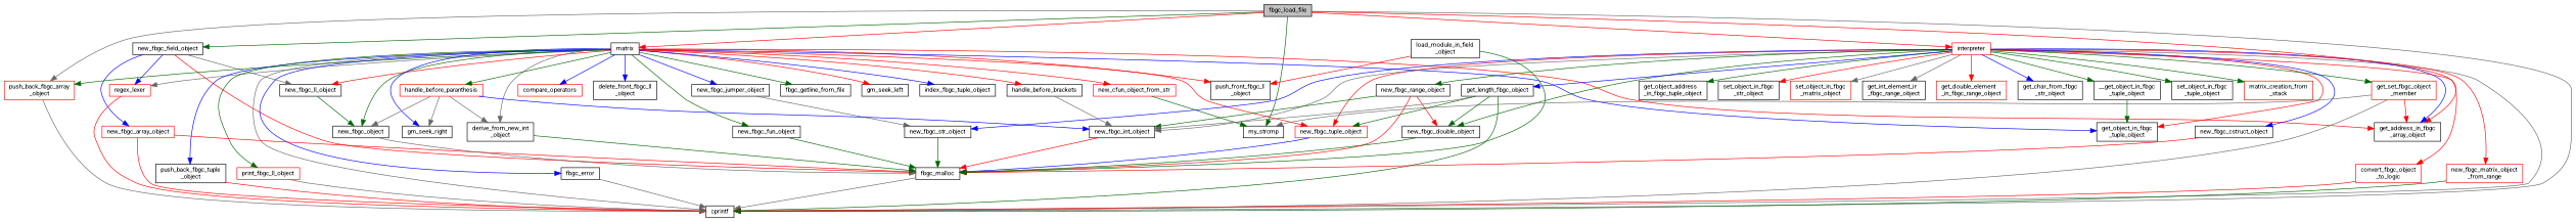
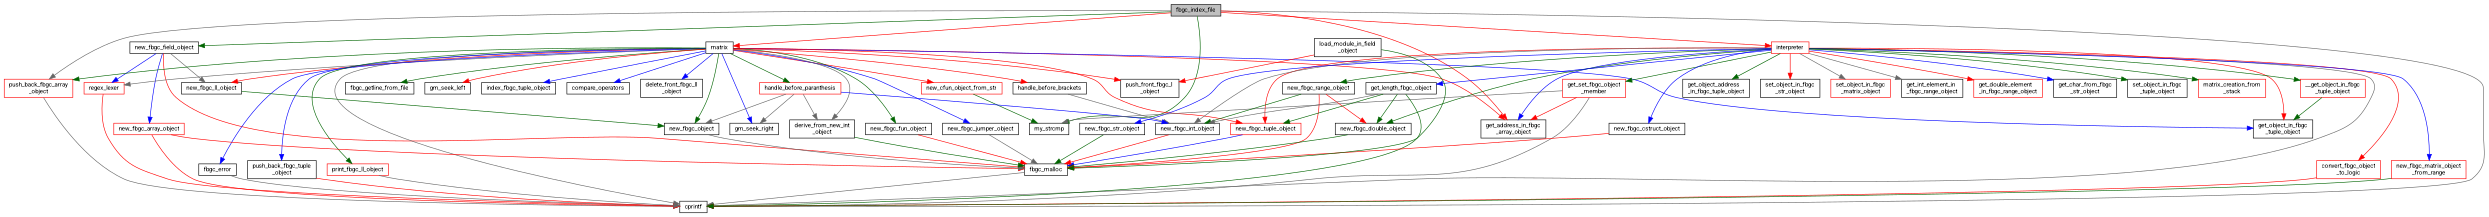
  digraph {
    fontname=Roboto
    rankdir=TB
    node [color=black fillcolor=white fontname=Roboto fontsize=10 shape=record style=filled]
    edge [color=darkgreen fontname=Roboto fontsize=10 labelfontname=Helvetica labelfontsize=10 style=solid]
-   n1 [fillcolor=grey75 fontcolor=black height=0.2 label=fbgc_load_file width=0.4]
+   n1 [fillcolor=grey75 fontcolor=black height=0.2 label=fbgc_index_file width=0.4]
    n2 [height=0.2 label=new_fbgc_field_object width=0.4]
    n3 [height=0.2 label=cprintf width=0.4]
    n4 [height=0.2 label=matrix width=0.4]
    n5 [height=0.2 label=my_strcmp width=0.4]
    n6 [height=0.2 label="get_address_in_fbgc\l_array_object" width=0.4]
    n7 [color=red height=0.2 label="push_back_fbgc_array\l_object" width=0.4]
    n8 [color=red height=0.2 label=interpreter width=0.4]
    n9 [height=0.2 label=fbgc_malloc width=0.4]
    n10 [height=0.2 label=new_fbgc_ll_object width=0.4]
    n11 [color=red height=0.2 label=new_fbgc_array_object width=0.4]
    n12 [color=red height=0.2 label=regex_lexer width=0.4]
    n13 [height=0.2 label=new_fbgc_object width=0.4]
    n14 [height=0.2 label="push_front_fbgc_ll\l_object" width=0.4]
    n15 [height=0.2 label=fbgc_error width=0.4]
    n16 [height=0.2 label=fbgc_getline_from_file width=0.4]
    n17 [height=0.2 label=gm_seek_left width=0.4]
    n18 [height=0.2 label="get_object_in_fbgc\l_tuple_object" width=0.4]
    n19 [color=red height=0.2 label=new_cfun_object_from_str width=0.4]
    n20 [height=0.2 label=index_fbgc_tuple_object width=0.4]
    n21 [height=0.2 label="push_back_fbgc_tuple\l_object" width=0.4]
    n22 [height=0.2 label=new_fbgc_fun_object width=0.4]
    n23 [color=red height=0.2 label=new_fbgc_tuple_object width=0.4]
    n24 [height=0.2 label=new_fbgc_jumper_object width=0.4]
-   n25 [color=red height=0.2 label=compare_operators width=0.4]
+   n25 [height=0.2 label=compare_operators width=0.4]
    n26 [height=0.2 label=gm_seek_right width=0.4]
    n27 [height=0.2 label="derive_from_new_int\l_object" width=0.4]
    n28 [height=0.2 label="delete_front_fbgc_ll\l_object" width=0.4]
    n29 [height=0.2 label=handle_before_brackets width=0.4]
    n30 [color=red height=0.2 label=handle_before_paranthesis width=0.4]
    n31 [color=red height=0.2 label=print_fbgc_ll_object width=0.4]
    n32 [height=0.2 label=new_fbgc_int_object width=0.4]
    n33 [color=red height=0.2 label="get_set_fbgc_object\l_member" width=0.4]
    n34 [height=0.2 label=new_fbgc_range_object width=0.4]
    n35 [height=0.2 label=new_fbgc_double_object width=0.4]
    n36 [height=0.2 label="get_object_address\l_in_fbgc_tuple_object" width=0.4]
    n37 [height=0.2 label="set_object_in_fbgc\l_str_object" width=0.4]
    n38 [color=red height=0.2 label="set_object_in_fbgc\l_matrix_object" width=0.4]
    n39 [height=0.2 label=get_length_fbgc_object width=0.4]
    n40 [color=red height=0.2 label="convert_fbgc_object\l_to_logic" width=0.4]
    n41 [height=0.2 label=new_fbgc_cstruct_object width=0.4]
    n42 [height=0.2 label="get_int_element_in\l_fbgc_range_object" width=0.4]
    n43 [color=red height=0.2 label="get_double_element\l_in_fbgc_range_object" width=0.4]
    n44 [height=0.2 label="get_char_from_fbgc\l_str_object" width=0.4]
    n45 [height=0.2 label=new_fbgc_str_object width=0.4]
-   n46 [height=0.2 label="__get_object_in_fbgc\l_tuple_object" width=0.4]
+   n46 [color=red height=0.2 label="__get_object_in_fbgc\l_tuple_object" width=0.4]
    n47 [height=0.2 label="set_object_in_fbgc\l_tuple_object" width=0.4]
    n48 [color=red height=0.2 label="new_fbgc_matrix_object\l_from_range" width=0.4]
    n49 [color=red height=0.2 label="matrix_creation_from\l_stack" width=0.4]
    n50 [height=0.2 label="load_module_in_field\l_object" width=0.4]
    n1 -> n2
    n1 -> n3 [color=gray40]
    n1 -> n4 [color=red]
    n1 -> n5
    n1 -> n6 [color=red]
    n1 -> n7 [color=gray40]
    n1 -> n8 [color=red]
    n2 -> n9 [color=red]
    n2 -> n10 [color=gray40]
    n2 -> n11 [color=blue]
    n2 -> n12 [color=blue]
    n4 -> n3 [color=gray40]
    n4 -> n6 [color=red]
    n4 -> n7
    n4 -> n10 [color=red]
    n4 -> n12 [color=gray40]
    n4 -> n13
    n4 -> n14 [color=red]
    n4 -> n15 [color=blue]
    n4 -> n16
    n4 -> n17 [color=red]
    n4 -> n18 [color=blue]
    n4 -> n19 [color=red]
    n4 -> n20 [color=blue]
    n4 -> n21 [color=blue]
    n4 -> n22
    n4 -> n23 [color=red]
    n4 -> n24 [color=blue]
    n4 -> n25 [color=blue]
    n4 -> n26 [color=blue]
    n4 -> n27 [color=gray40]
    n4 -> n28 [color=blue]
    n4 -> n29 [color=red]
    n4 -> n30
    n4 -> n31
    n7 -> n3 [color=gray40]
    n8 -> n3 [color=gray40]
    n8 -> n6 [color=blue]
    n8 -> n18 [color=red]
    n8 -> n23 [color=red]
    n8 -> n32 [color=gray40]
    n8 -> n33
    n8 -> n34
    n8 -> n35
    n8 -> n36
    n8 -> n37 [color=red]
    n8 -> n38 [color=gray40]
    n8 -> n39 [color=blue]
    n8 -> n40 [color=red]
    n8 -> n41 [color=blue]
    n8 -> n42 [color=gray40]
    n8 -> n43 [color=red]
    n8 -> n44 [color=blue]
    n8 -> n45 [color=blue]
    n8 -> n46
    n8 -> n47
-   n8 -> n48 [color=red]
+   n8 -> n48 [color=blue]
    n8 -> n49
    n9 -> n3 [color=gray40]
    n10 -> n13
    n11 -> n3 [color=red]
    n11 -> n9 [color=red]
    n12 -> n3 [color=red]
    n13 -> n9 [color=gray40]
    n15 -> n3 [color=gray40]
    n19 -> n5
    n21 -> n3 [color=red]
-   n22 -> n9
+   n22 -> n9 [color=red]
    n23 -> n9 [color=blue]
-   n24 -> n45 [color=gray40]
+   n24 -> n9 [color=gray40]
    n27 -> n9
    n29 -> n32 [color=gray40]
    n30 -> n13 [color=gray40]
    n30 -> n26 [color=gray40]
    n30 -> n27 [color=gray40]
    n30 -> n32 [color=blue]
    n31 -> n3 [color=gray40]
    n32 -> n9 [color=red]
    n33 -> n3 [color=gray40]
    n33 -> n5 [color=gray40]
    n33 -> n6 [color=red]
    n34 -> n9 [color=red]
    n34 -> n32
    n34 -> n35 [color=red]
    n35 -> n9
    n39 -> n3
    n39 -> n23
    n39 -> n32 [color=gray40]
    n39 -> n35
    n40 -> n3 [color=red]
    n41 -> n9 [color=red]
    n45 -> n9
    n46 -> n18
    n48 -> n3
    n50 -> n9
    n50 -> n14 [color=red]
  }
